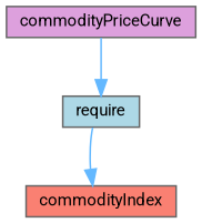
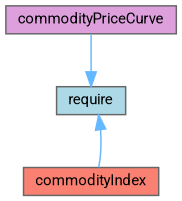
  digraph {
    fontname=Roboto
    rankdir=TB
    node [color=grey40 fontname=Roboto fontsize=10 shape=box style=filled]
    edge [color=steelblue1 fontname=Roboto fontsize=10 labelfontname=Helvetica labelfontsize=10 style=solid]
    n1 [color=gray40 fillcolor=plum fontcolor=black height=0.2 label=commodityPriceCurve width=0.4]
    n2 [fillcolor=lightblue height=0.2 label=require width=0.4]
    n3 [fillcolor=salmon height=0.2 label=commodityIndex width=0.4]
    n1 -> n2
-   n2 -> n3
+   n3 -> n2
  }
